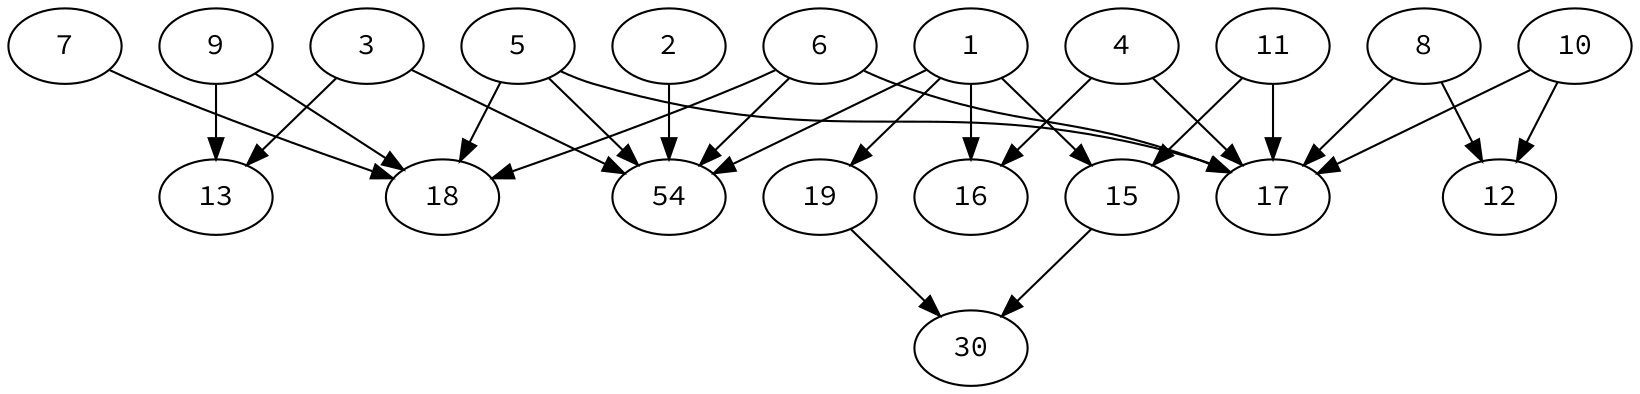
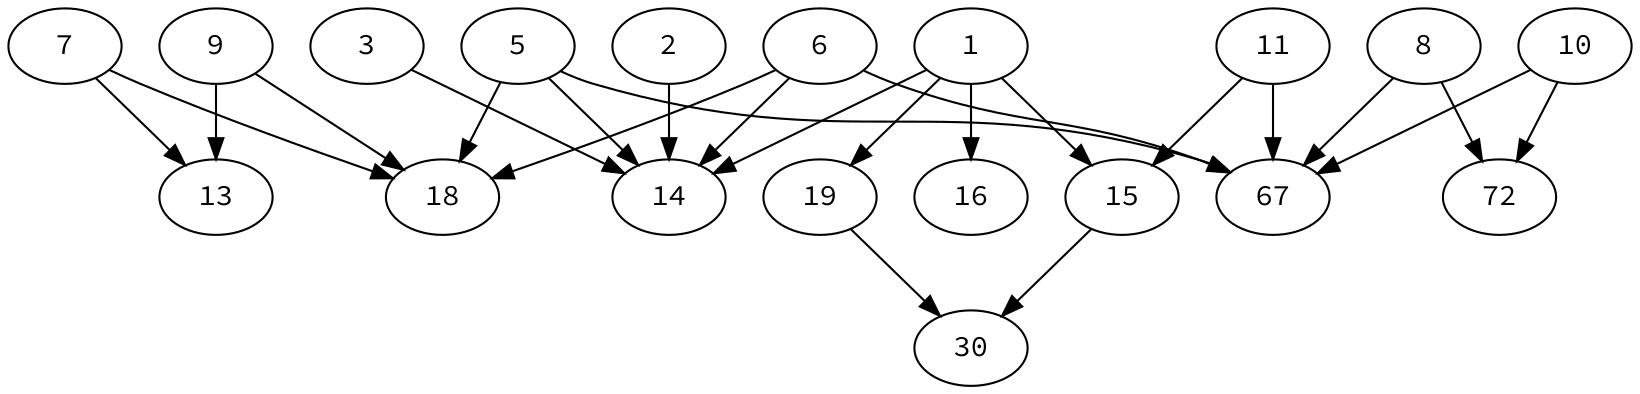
  digraph {
    fontname="Source Code Pro"
    node [alpha=0.05 fontname="Source Code Pro"]
    edge [fontname="Source Code Pro"]
    1 [expect_size=6299648]
-   14 [alpha=0.07 expect_size=17351680 label=54]
+   14 [alpha=0.07 expect_size=17351680]
    16 [alpha=0.13 expect_size=20067328]
    19 [alpha=0.08 expect_size=26742784]
    15 [alpha=0.19 expect_size=14052352]
    n6 [expect_size=21122048 label=30]
    2 [alpha=0.18 expect_size=48231424]
    3 [alpha=0.08 expect_size=9052160]
    13 [alpha=0.03 expect_size=45902848]
-   4 [alpha=0.19 expect_size=37149696]
-   17 [alpha=0.14 expect_size=7046144]
-   12 [alpha=0.11 expect_size=51532800]
+   17 [alpha=0.14 expect_size=7046144 label=67]
+   12 [alpha=0.11 expect_size=51532800 label=72]
    5 [alpha=0.03 expect_size=28140544]
    18 [alpha=0.10 expect_size=38801408]
    6 [alpha=0.14 expect_size=15581184]
    7 [alpha=0.13 expect_size=13499392]
    8 [alpha=0.15 expect_size=43714560]
    9 [alpha=0.18 expect_size=5638144]
    10 [alpha=0.10 expect_size=28900352]
    11 [alpha=0.16 expect_size=39732224]
    1 -> 14
    1 -> 16
    1 -> 19
    1 -> 15
    19 -> n6
    15 -> n6
    2 -> 14
    3 -> 14
-   3 -> 13
-   4 -> 16
-   4 -> 17
+   7 -> 13
    5 -> 14
    5 -> 17
    5 -> 18
    6 -> 14
    6 -> 17
    6 -> 18
    7 -> 18
    8 -> 17
    8 -> 12
    9 -> 13
    9 -> 18
    10 -> 17
    10 -> 12
    11 -> 15
    11 -> 17
  }
